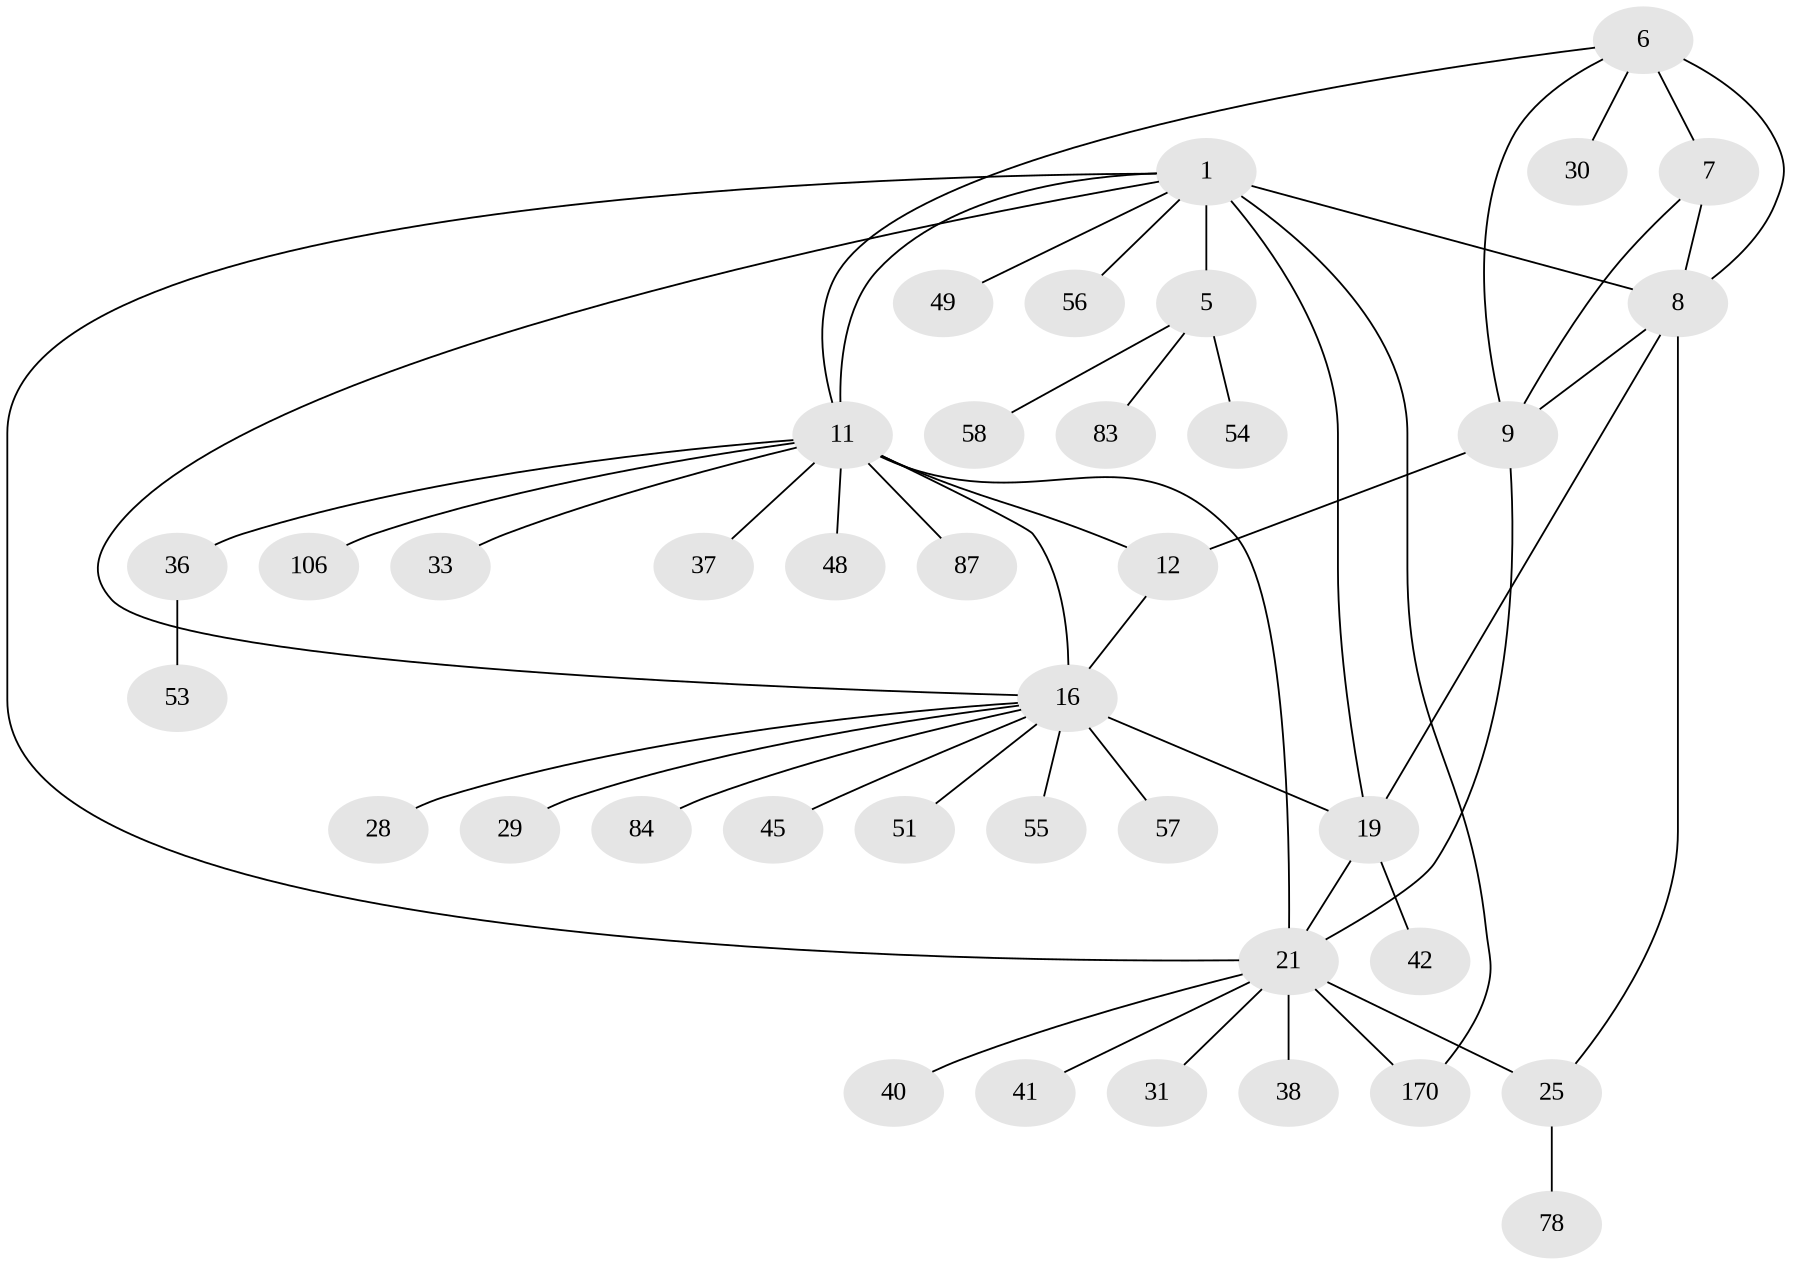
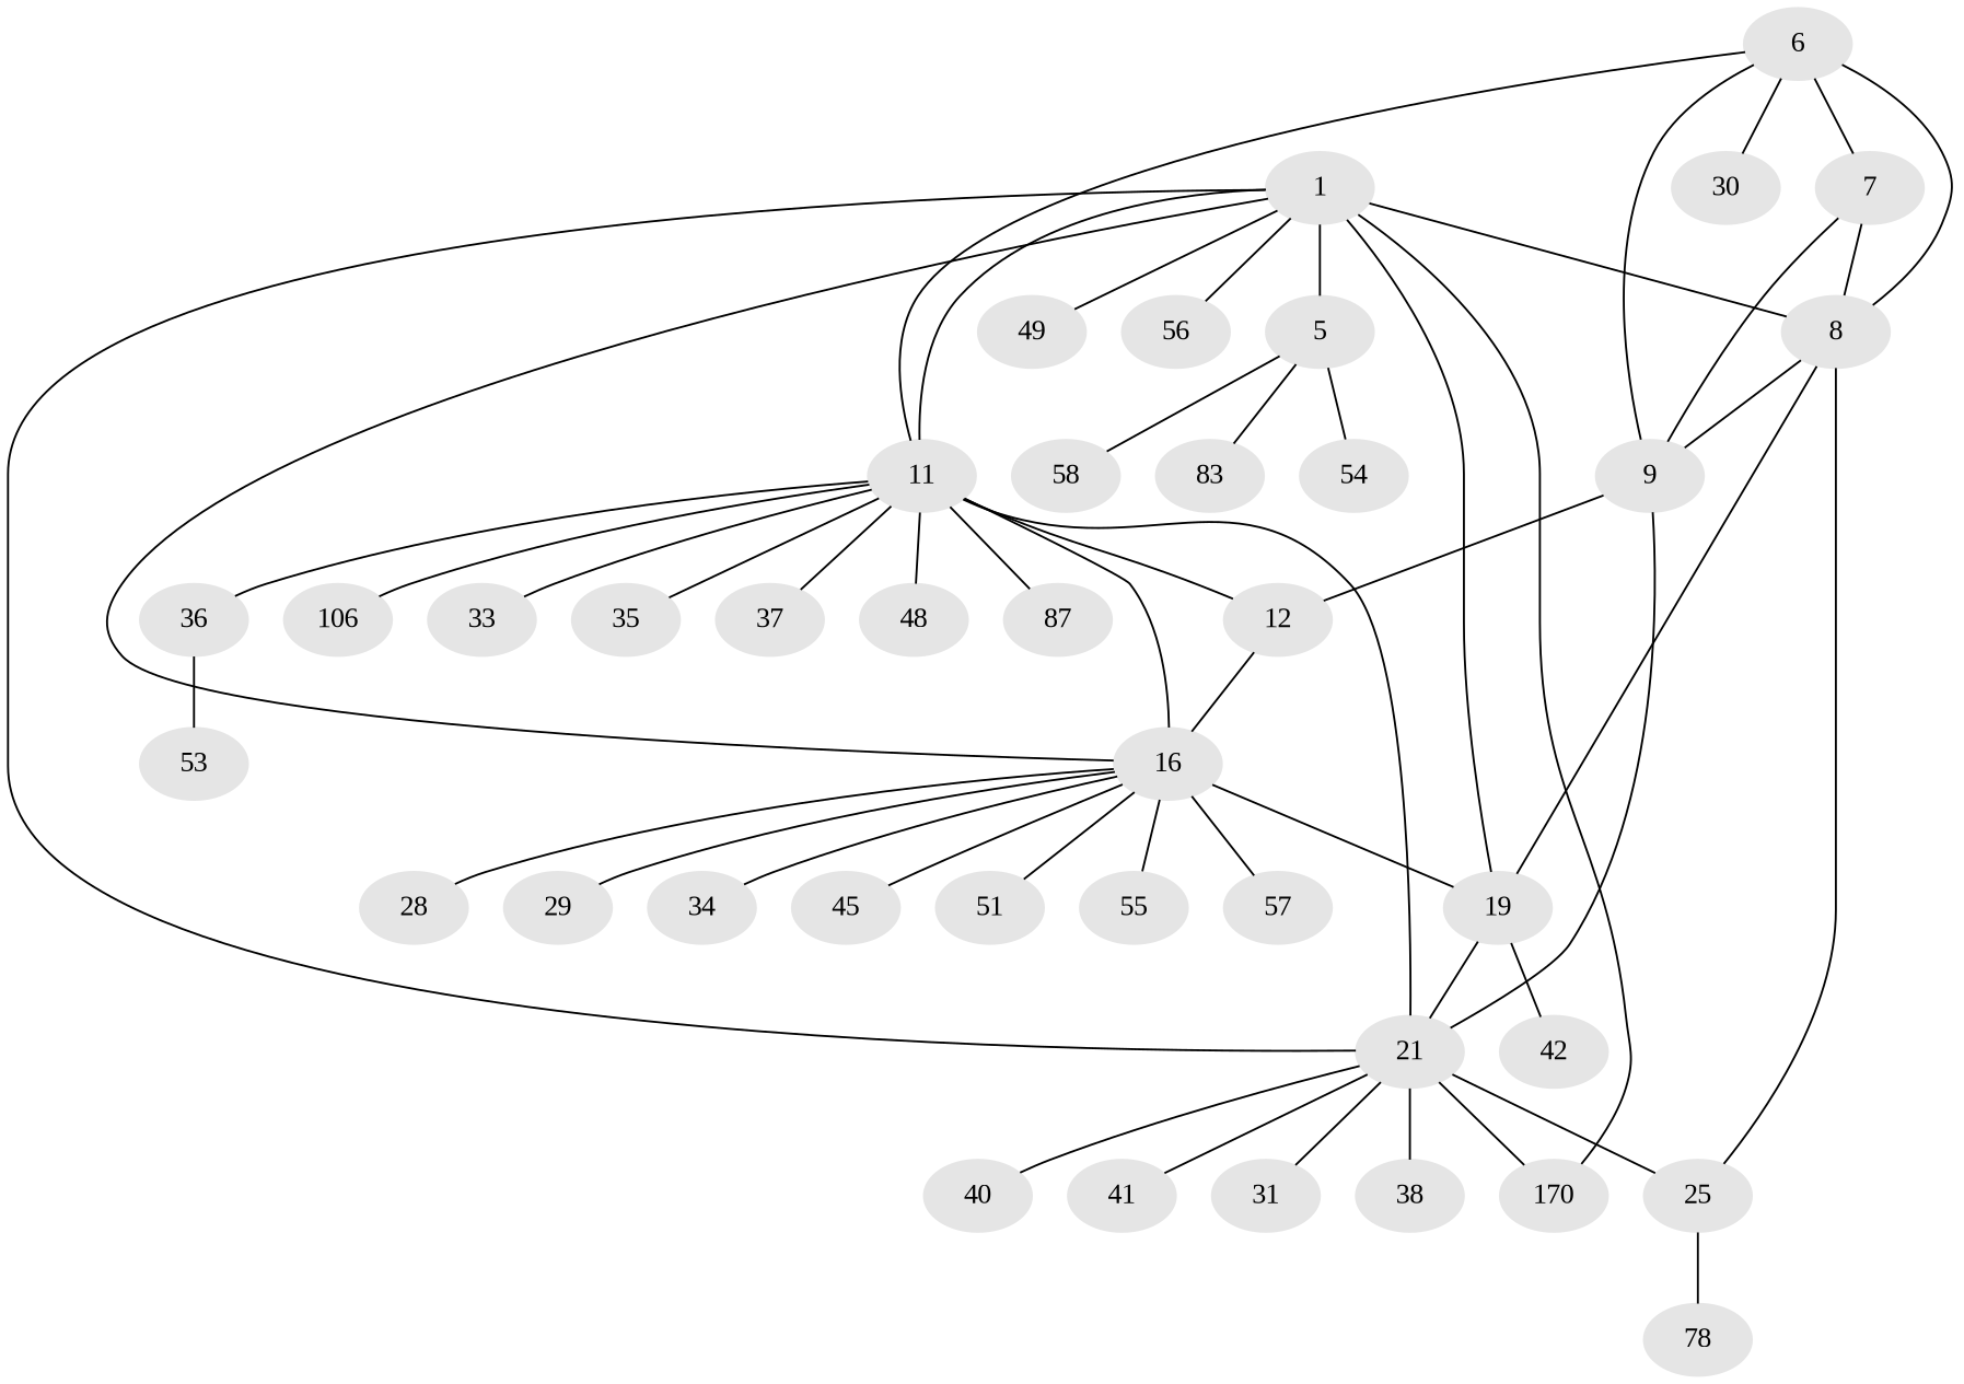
  graph {
    fontname="Liberation Serif"
    node [color=gray90 fontname="Liberation Serif" style=filled]
    edge [fontname="Liberation Serif"]
    1 [super="+2+4+3+26"]
    5
    8 [super="+66+64+95+86+44+59"]
    11 [super="+14+84+93+103+13"]
    16 [super="+39+17+18"]
    19
    21 [super="+23+82+104+90+62+24+50+22"]
    49
    56
    n10 [label=170]
    54
    58
    83
    9
    25 [super="+27+70+76+80"]
    12 [super="+88"]
    33
+   35
    36
    37 [super="+52"]
    48
    87
    106
    28
    29
-   34 [label=84]
+   34
    45 [super="+47"]
    51
    55
    57
    42
    31 [super="+72"]
    38
    40
    41
    6 [super="+10"]
    7
    30
    78
    53
    1 -- 5 [weight=4]
    1 -- 8
    1 -- 11
    1 -- 16
    1 -- 19
    1 -- 21
    1 -- 49
    1 -- 56
    1 -- n10
    5 -- 54
    5 -- 58
    5 -- 83
    8 -- 19
    8 -- 9
    8 -- 25
    11 -- 16 [weight=2]
    11 -- 21 [weight=2]
    11 -- 12 [weight=4]
    11 -- 33
+   11 -- 35
    11 -- 36
    11 -- 37
    11 -- 48
    11 -- 87
    11 -- 106
    16 -- 19 [weight=4]
    16 -- 28
    16 -- 29
    16 -- 34
    16 -- 45
    16 -- 51
    16 -- 55
    16 -- 57
    19 -- 21
    19 -- 42
    21 -- n10
    21 -- 25 [weight=4]
    21 -- 31
    21 -- 38
    21 -- 40
    21 -- 41
    9 -- 21
    9 -- 12
    25 -- 78
    12 -- 16
    36 -- 53
    6 -- 8 [weight=2]
    6 -- 11
    6 -- 9 [weight=2]
    6 -- 7 [weight=2]
    6 -- 30
    7 -- 8
    7 -- 9
  }
